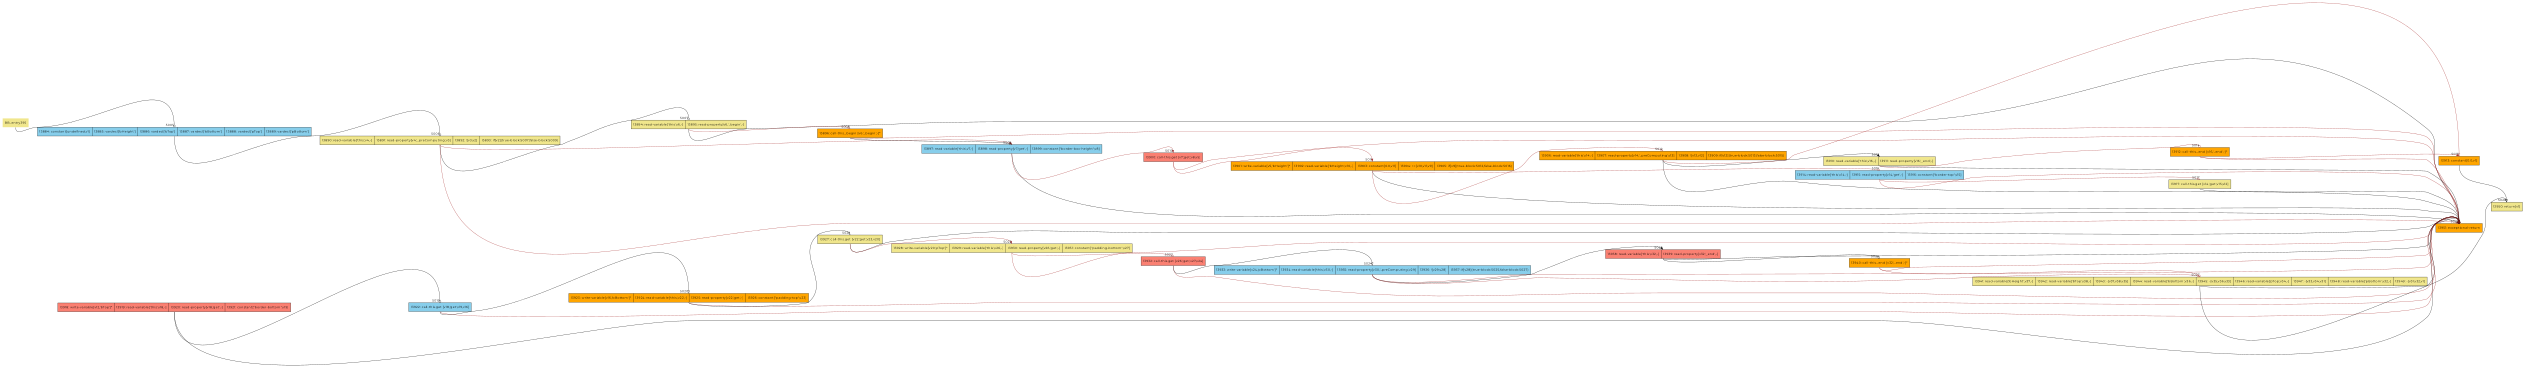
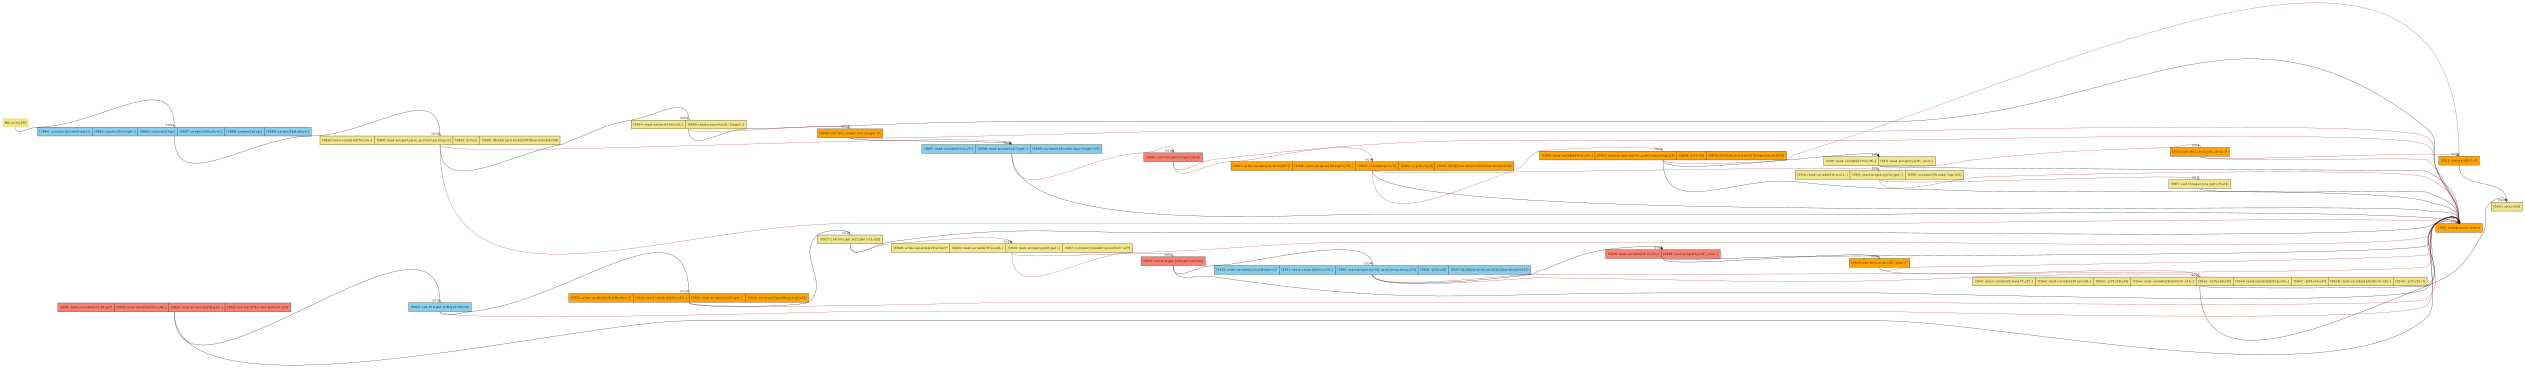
  digraph {
    fontname=Montserrat
    rankdir=LR
    node [fillcolor=khaki fontname=Montserrat shape=record style=filled]
    edge [arrowhead=odot color=brown fontname=Montserrat headport=n tailport=s]
    BB_entry395 [shape=none]
    n2 [fillcolor=skyblue label="{13884: constant[undefined,v1]|13885: vardecl['bHeight']|13886: vardecl['bTop']|13887: vardecl['bBottom']|13888: vardecl['pTop']|13889: vardecl['pBottom']}"]
    n3 [label="{13890: read-variable['this',v4,-]|13891: read-property[v4,'_preComputing',v3]|13892: ![v3,v2]|13893: if[v2](true-block:5007,false-block:5009)}"]
    n4 [label="{13894: read-variable['this',v6,-]|13895: read-property[v6,'_begin',-]}"]
    n5 [fillcolor=skyblue label="{13897: read-variable['this',v7,-]|13898: read-property[v7,'get',-]|13899: constant[\"border-box-height\",v8]}"]
    n6 [fillcolor=orange label="{13951: exceptional-return}"]
    n7 [fillcolor=orange label="{13896: call-this._begin [v6,'_begin',-]*}"]
    n8 [fillcolor=salmon label="{13900: call-this.get [v7,'get',v8,v5]}"]
    n9 [fillcolor=orange label="{13901: write-variable[v5,'bHeight']*|13902: read-variable['bHeight',v10,-]|13903: constant[0.0,v11]|13904: \<=[v10,v11,v9]|13905: if[v9](true-block:5012,false-block:5016)}"]
    n10 [fillcolor=orange label="{13906: read-variable['this',v14,-]|13907: read-property[v14,'_preComputing',v13]|13908: ![v13,v12]|13909: if[v12](true-block:5013,false-block:5015)}"]
-   n11 [fillcolor=skyblue label="{13914: read-variable['this',v14,-]|13915: read-property[v14,'get',-]|13916: constant[\"border-top\",v15]}"]
+   n11 [label="{13914: read-variable['this',v14,-]|13915: read-property[v14,'get',-]|13916: constant[\"border-top\",v15]}"]
    n12 [label="{13910: read-variable['this',v16,-]|13911: read-property[v16,'_end',-]}"]
    n13 [fillcolor=orange label="{13913: constant[0.0,v1]}"]
    n14 [label="{13917: call-this.get [v14,'get',v15,v12]}"]
    n15 [fillcolor=orange label="{13912: call-this._end [v16,'_end',-]*}"]
    n16 [label="{13950: return[v1]}"]
    n17 [fillcolor=salmon label="{13918: write-variable[v12,'bTop']*|13919: read-variable['this',v18,-]|13920: read-property[v18,'get',-]|13921: constant[\"border-bottom\",v19]}"]
    n18 [fillcolor=skyblue label="{13922: call-this.get [v18,'get',v19,v16]}"]
    n19 [fillcolor=orange label="{13923: write-variable[v16,'bBottom']*|13924: read-variable['this',v22,-]|13925: read-property[v22,'get',-]|13926: constant[\"padding-top\",v23]}"]
    n20 [label="{13927: call-this.get [v22,'get',v23,v20]}"]
    n21 [label="{13928: write-variable[v20,'pTop']*|13929: read-variable['this',v26,-]|13930: read-property[v26,'get',-]|13931: constant[\"padding-bottom\",v27]}"]
    n22 [fillcolor=salmon label="{13932: call-this.get [v26,'get',v27,v24]}"]
    n23 [fillcolor=skyblue label="{13933: write-variable[v24,'pBottom']*|13934: read-variable['this',v30,-]|13935: read-property[v30,'_preComputing',v29]|13936: ![v29,v28]|13937: if[v28](true-block:5025,false-block:5027)}"]
    n24 [fillcolor=salmon label="{13938: read-variable['this',v32,-]|13939: read-property[v32,'_end',-]}"]
    n25 [label="{13941: read-variable['bHeight',v37,-]|13942: read-variable['bTop',v38,-]|13943: -[v37,v38,v35]|13944: read-variable['bBottom',v36,-]|13945: -[v35,v36,v33]|13946: read-variable['pTop',v34,-]|13947: -[v33,v34,v31]|13948: read-variable['pBottom',v32,-]|13949: -[v31,v32,v1]}"]
    n26 [fillcolor=orange label="{13940: call-this._end [v32,'_end',-]*}"]
    BB_entry395 -> n2 [color=black headlabel="    5005"]
    n2 -> n3 [color=black headlabel="      5006"]
    n3 -> n4 [color=black headlabel="      5007"]
    n3 -> n5 [arrowhead=normal headlabel="      5009"]
    n3 -> n6 [arrowhead=normal headlabel="      5029"]
    n4 -> n6 [color=black]
    n4 -> n7 [arrowhead=onormal headlabel="      5008"]
    n5 -> n6 [arrowhead=onormal color=black]
    n5 -> n8 [arrowhead=normal headlabel="      5010"]
    n7 -> n5 [arrowhead=onormal color=black]
    n7 -> n6
    n8 -> n6
    n8 -> n9 [arrowhead=normal headlabel="      5011"]
    n9 -> n6 [arrowhead=onormal color=black]
    n9 -> n10 [arrowhead=onormal headlabel="      5012"]
    n9 -> n11 [headlabel="      5016"]
    n10 -> n6 [color=black]
    n10 -> n12 [arrowhead=normal color=black headlabel="      5013"]
    n10 -> n13 [arrowhead=onormal headlabel="      5015"]
    n11 -> n6
    n11 -> n14 [arrowhead=onormal headlabel="      5017"]
    n12 -> n6 [color=black]
    n12 -> n15 [headlabel="      5014"]
    n13 -> n16 [arrowhead=onormal color=black headlabel="      5028"]
    n14 -> n6 [arrowhead=onormal color=black]
    n15 -> n6 [arrowhead=onormal]
    n15 -> n13 [arrowhead=normal]
    n17 -> n6 [arrowhead=onormal color=black]
    n17 -> n18 [color=black headlabel="      5019"]
    n18 -> n6 [arrowhead=onormal]
    n18 -> n19 [arrowhead=onormal color=black headlabel="      5020"]
    n19 -> n6
    n19 -> n20 [arrowhead=onormal color=black headlabel="      5021"]
    n20 -> n6 [color=black]
    n20 -> n21 [arrowhead=normal headlabel="      5022"]
    n21 -> n6 [arrowhead=onormal]
    n21 -> n22 [headlabel="      5023"]
-   n22 -> n6 [arrowhead=normal]
+   n22 -> n6 [arrowhead=normal color=black]
    n22 -> n23 [arrowhead=onormal color=black headlabel="      5024"]
    n23 -> n6 [arrowhead=normal]
    n23 -> n24 [arrowhead=normal color=black headlabel="      5025"]
    n23 -> n25 [arrowhead=onormal headlabel="      5027"]
    n24 -> n6 [arrowhead=onormal color=black]
    n24 -> n26 [color=black headlabel="      5026"]
    n25 -> n6 [color=black]
    n25 -> n16 [arrowhead=onormal color=black]
    n26 -> n6
    n26 -> n25
  }
